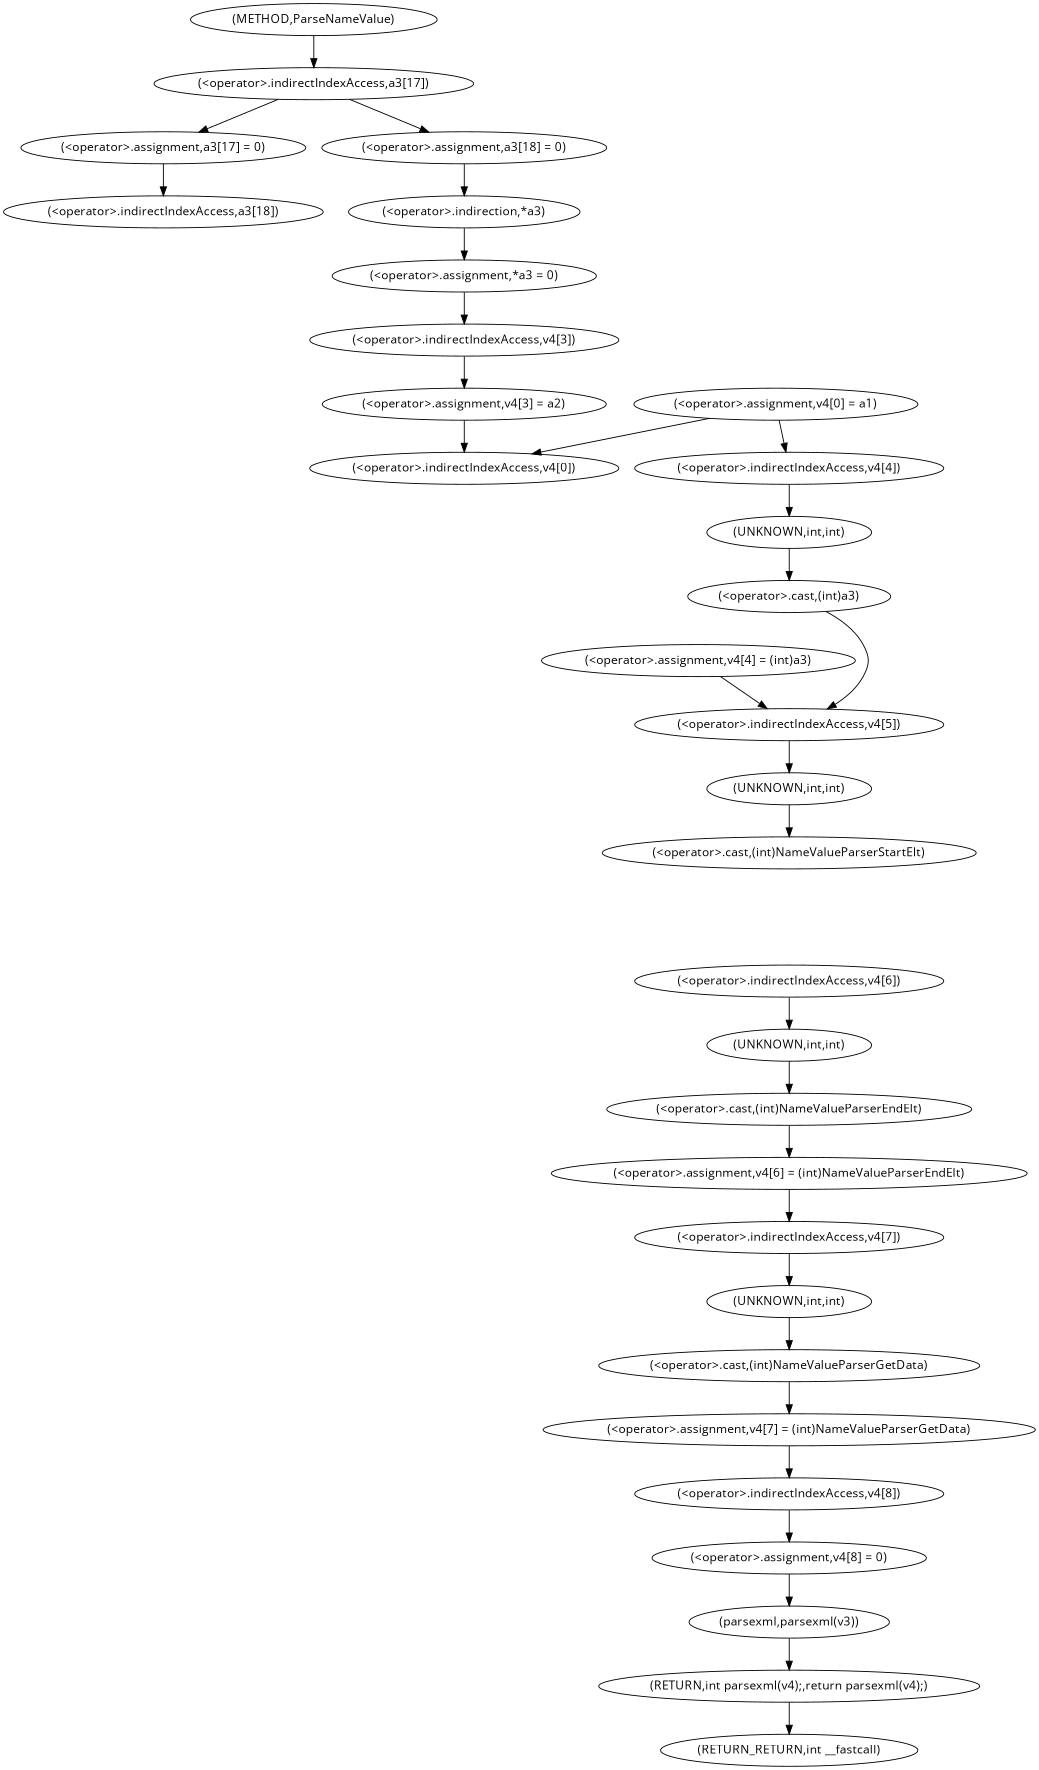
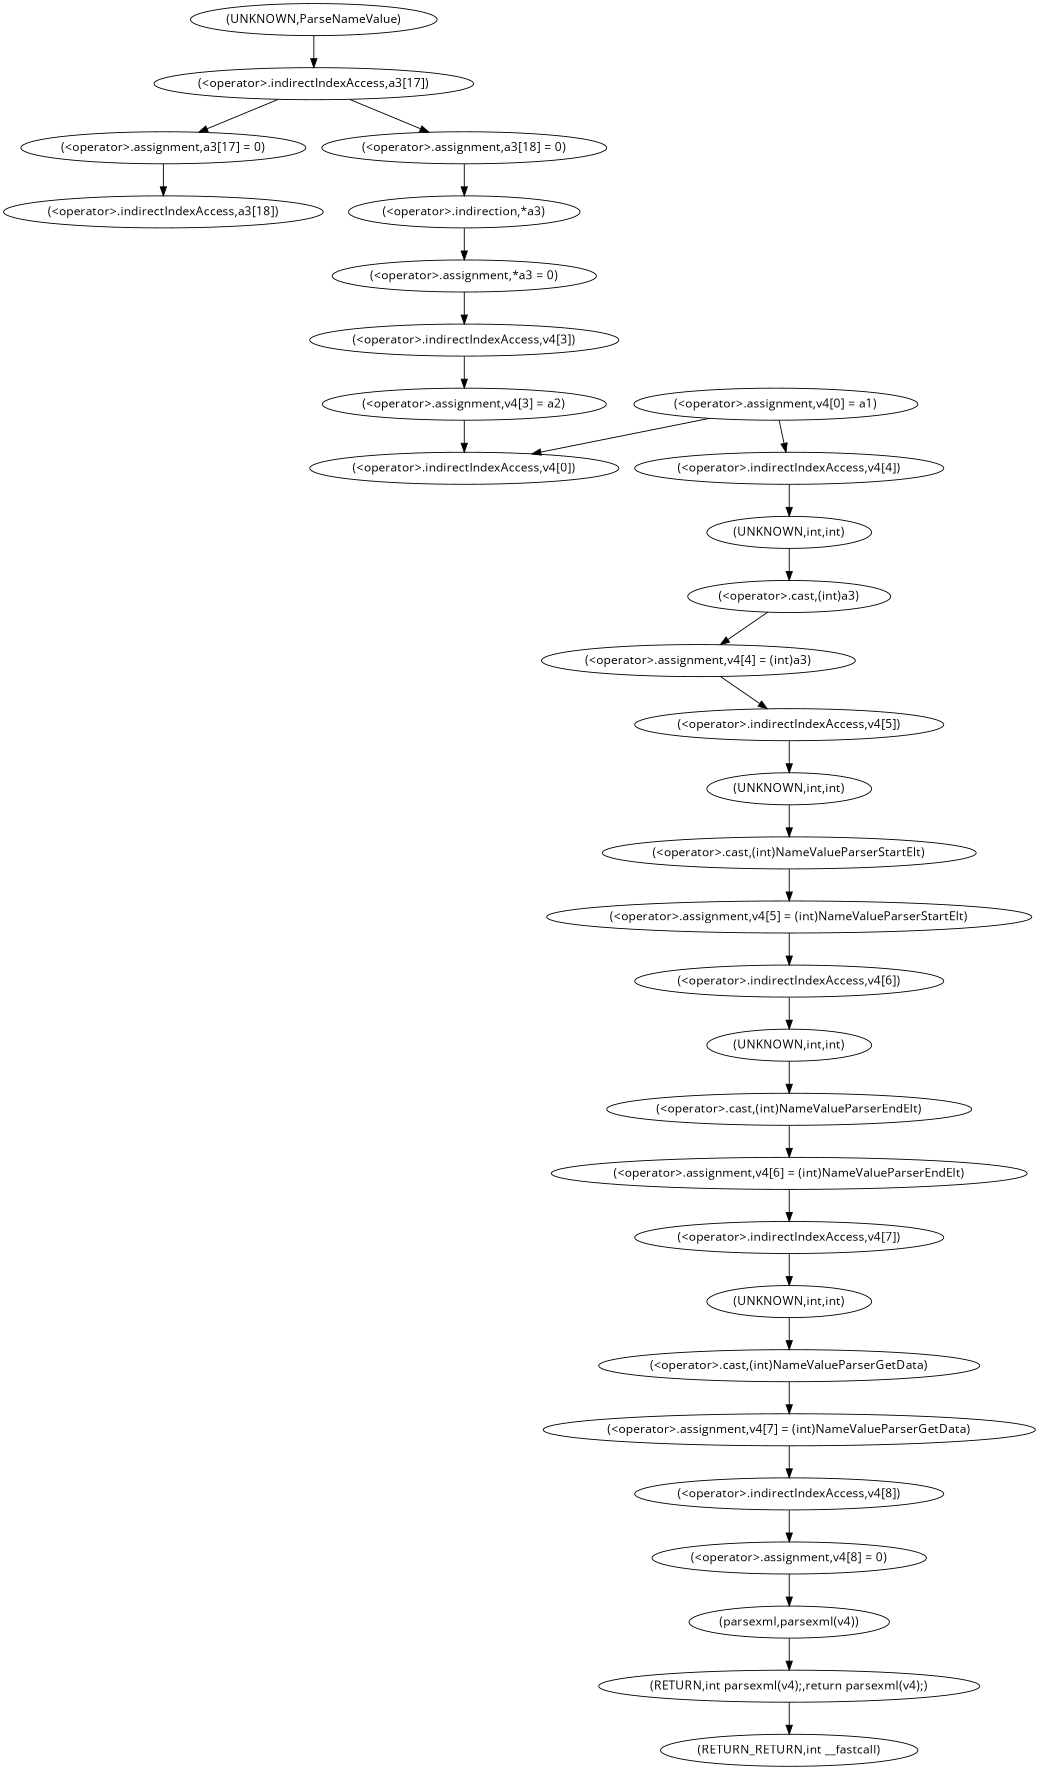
  digraph {
    fontname="Open Sans"
    node [fontname="Open Sans"]
    edge [fontname="Open Sans"]
    n1 [label="(<operator>.assignment,a3[17] = 0)"]
    n2 [label="(<operator>.indirectIndexAccess,a3[18])"]
    n3 [label="(<operator>.indirectIndexAccess,a3[17])"]
    n4 [label="(<operator>.assignment,a3[18] = 0)"]
    n5 [label="(<operator>.indirection,*a3)"]
    n6 [label="(<operator>.assignment,*a3 = 0)"]
    n7 [label="(<operator>.indirectIndexAccess,v4[3])"]
    n8 [label="(<operator>.assignment,v4[3] = a2)"]
    n9 [label="(<operator>.indirectIndexAccess,v4[0])"]
    n10 [label="(<operator>.assignment,v4[0] = a1)"]
    n11 [label="(<operator>.indirectIndexAccess,v4[4])"]
    n12 [label="(UNKNOWN,int,int)"]
    n13 [label="(<operator>.assignment,v4[4] = (int)a3)"]
    n14 [label="(<operator>.indirectIndexAccess,v4[5])"]
    n15 [label="(UNKNOWN,int,int)"]
    n16 [label="(<operator>.cast,(int)a3)"]
+   n17 [label="(<operator>.assignment,v4[5] = (int)NameValueParserStartElt)"]
    n18 [label="(<operator>.indirectIndexAccess,v4[6])"]
    n19 [label="(UNKNOWN,int,int)"]
    n20 [label="(<operator>.cast,(int)NameValueParserStartElt)"]
    n21 [label="(<operator>.assignment,v4[6] = (int)NameValueParserEndElt)"]
    n22 [label="(<operator>.indirectIndexAccess,v4[7])"]
    n23 [label="(UNKNOWN,int,int)"]
    n24 [label="(<operator>.cast,(int)NameValueParserEndElt)"]
    n25 [label="(<operator>.assignment,v4[7] = (int)NameValueParserGetData)"]
    n26 [label="(<operator>.indirectIndexAccess,v4[8])"]
    n27 [label="(<operator>.assignment,v4[8] = 0)"]
    n28 [label="(<operator>.cast,(int)NameValueParserGetData)"]
-   n29 [label="(parsexml,parsexml(v3))"]
+   n29 [label="(parsexml,parsexml(v4))"]
    n30 [label="(RETURN,int parsexml(v4);,return parsexml(v4);)"]
    n31 [label="(RETURN_RETURN,int __fastcall)"]
-   n32 [label="(METHOD,ParseNameValue)"]
+   n32 [label="(UNKNOWN,ParseNameValue)"]
    n1 -> n2
    n3 -> n1
    n3 -> n4
    n4 -> n5
    n5 -> n6
    n6 -> n7
    n7 -> n8
    n8 -> n9
    n10 -> n9
    n10 -> n11
    n11 -> n12
    n12 -> n16
    n13 -> n14
    n14 -> n15
    n15 -> n20
-   n16 -> n14
+   n16 -> n13
+   n17 -> n18
    n18 -> n19
    n19 -> n24
+   n20 -> n17
    n21 -> n22
    n22 -> n23
    n23 -> n28
    n24 -> n21
    n25 -> n26
    n26 -> n27
    n27 -> n29
    n28 -> n25
    n29 -> n30
    n30 -> n31
    n32 -> n3
  }
